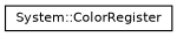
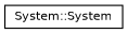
  digraph {
    rankdir=TB
-   n1 [color=black fillcolor=white fontname=Helvetica fontsize=10 height=0.2 label="System::ColorRegister" shape=record style=filled width=0.4]
+   n1 [color=black fillcolor=white fontname=Helvetica fontsize=10 height=0.2 label="System::System" shape=record style=filled width=0.4]
  }
